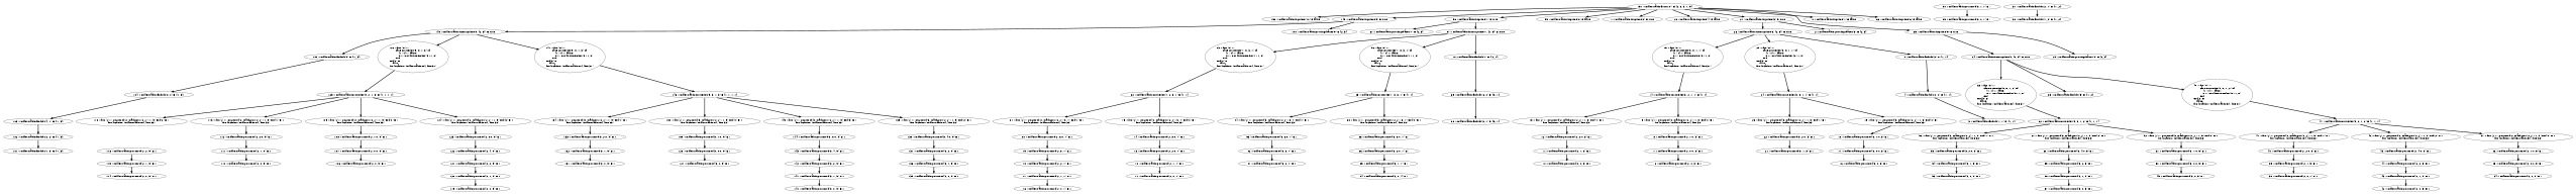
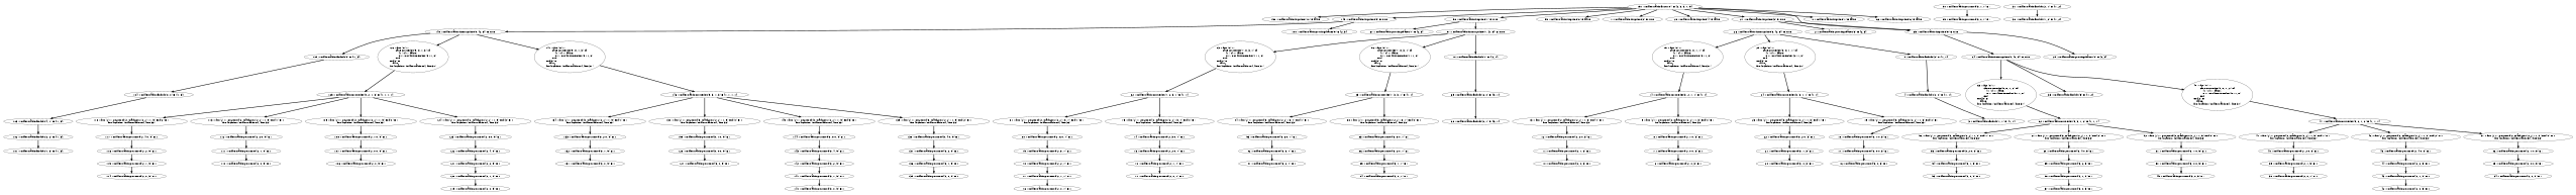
  digraph {
    node [shape=ellipse]
    edge [color=black penwidth=3]
    n1 [label="15 .- fun (A) ->\l        case mr_series(3, A, 1, 1) of\l            [1 | _] -> false;\l            L -> not lists:member(3 - 1, L)\l        end\lend(2) =\l    false\lfun location: (miller_rabin.erl, line 37)"]
    n2 [label="14 .- miller_rabin:mr_series(3, 2, 1, 1) = [1, 1]"]
    n3 [label="13 .- fun (J) -> pow_mod(2, math:pow(2, J) * 1, 3) end(1) = 1\lfun location: (miller_rabin.erl, line 33)"]
    n4 [label="9 .- fun (J) -> pow_mod(2, math:pow(2, J) * 1, 3) end(0) = 1\lfun location: (miller_rabin.erl, line 33)"]
    n5 [label="199 .- miller_rabin:pow_mod(3, 1.0, 9) = 1"]
    n6 [label="128 .- miller_rabin:pow_mod(3, 0.0, 9) = 1"]
    n7 [label="127 .- miller_rabin:pow_mod(3, 0, 9) = 1"]
    n8 [label="111 .- miller_rabin:pow_mod(2, 1, 9) = 1"]
    n9 [label="110 .- miller_rabin:pow_mod(2, 0, 9) = 1"]
    n10 [label="25 .- fun (A) ->\l        case mr_series(3, A, 1, 1) of\l            [1 | _] -> false;\l            L -> not lists:member(3 - 1, L)\l        end\lend(3) =\l    false\lfun location: (miller_rabin.erl, line 37)"]
    n11 [label="24 .- miller_rabin:mr_series(3, 3, 1, 1) = [1, 1]"]
    n12 [label="23 .- fun (J) -> pow_mod(3, math:pow(2, J) * 1, 3) end(1) = 1\lfun location: (miller_rabin.erl, line 33)"]
    n13 [label="19 .- fun (J) -> pow_mod(3, math:pow(2, J) * 1, 3) end(0) = 1\lfun location: (miller_rabin.erl, line 33)"]
    n14 [label="12 .- miller_rabin:pow_mod(2, 2.0, 3) = 1"]
    n15 [label="11 .- miller_rabin:pow_mod(2, 1, 3) = 1"]
    n16 [label="8 .- miller_rabin:pow_mod(2, 1.0, 3) = 1"]
    n17 [label="7 .- miller_rabin:pow_mod(2, 0.0, 3) = 1"]
    n18 [label="6 .- miller_rabin:pow_mod(2, 0, 3) = 1"]
    n19 [label="150 .- miller_rabin:is_prime(10) = false"]
    n20 [label="45 .- miller_rabin:pow_mod(2, 4.0, 5) = 1"]
    n21 [label="44 .- miller_rabin:pow_mod(2, 2, 5) = 1"]
    n22 [label="43 .- miller_rabin:pow_mod(2, 1, 5) = 1"]
    n23 [label="94 .- fun (J) -> pow_mod(3, math:pow(2, J) * 3, 7) end(1) = 1\lfun location: (miller_rabin.erl, line 33)"]
    n24 [label="93 .- miller_rabin:pow_mod(3, 6.0, 7) = 1"]
    n25 [label="92 .- miller_rabin:pow_mod(3, 3, 7) = 1"]
    n26 [label="118 .- fun (J) -> pow_mod(2, math:pow(2, J) * 1, 9) end(2) = 1\lfun location: (miller_rabin.erl, line 33)"]
+   n27 [label="117 .- miller_rabin:pow_mod(2, 4.0, 9) = 1"]
    n28 [label="116 .- miller_rabin:pow_mod(2, 2, 9) = 1"]
    n29 [label="74 .- miller_rabin:pow_mod(2, 3.0, 7) = 1"]
    n30 [label="73 .- miller_rabin:pow_mod(2, 2.0, 7) = 1"]
    n31 [label="72 .- miller_rabin:pow_mod(2, 1, 7) = 1"]
    n32 [label="133 .- miller_rabin:pow_mod(3, 2.0, 9) = 1"]
    n33 [label="132 .- miller_rabin:pow_mod(3, 1, 9) = 1"]
    n34 [label="131 .- miller_rabin:pow_mod(3, 0, 9) = 1"]
    n35 [label="113 .- fun (J) -> pow_mod(2, math:pow(2, J) * 1, 9) end(1) = 1\lfun location: (miller_rabin.erl, line 33)"]
    n36 [label="112 .- miller_rabin:pow_mod(2, 2.0, 9) = 1"]
    n37 [label="60 .- miller_rabin:pow_mod(3, 4.0, 5) = 1"]
    n38 [label="59 .- miller_rabin:pow_mod(3, 2, 5) = 1"]
    n39 [label="58 .- miller_rabin:pow_mod(3, 1, 5) = 1"]
    n40 [label="123 .- miller_rabin:pow_mod(2, 8.0, 9) = 1"]
    n41 [label="122 .- miller_rabin:pow_mod(2, 4, 9) = 1"]
    n42 [label="121 .- miller_rabin:pow_mod(2, 2, 9) = 1"]
    n43 [label="120 .- miller_rabin:pow_mod(2, 1, 9) = 1"]
    n44 [label="119 .- miller_rabin:pow_mod(2, 0, 9) = 1"]
    n45 [label="95 .- miller_rabin:mr_series(7, 3, 3, 1) = [1, 1]"]
    n46 [label="88 .- fun (J) -> pow_mod(3, math:pow(2, J) * 3, 7) end(0) = 1\lfun location: (miller_rabin.erl, line 33)"]
    n47 [label="83 .- miller_rabin:pow_mod(3, 3.0, 7) = 1"]
    n48 [label="57 .- miller_rabin:pow_mod(3, 0, 5) = 1"]
    n49 [label="101 .- miller_rabin:find_ds(1, 3) = {1, 3}"]
    n50 [label="54 .- miller_rabin:pow_mod(3, 1, 5) = 1"]
    n51 [label="53 .- miller_rabin:pow_mod(3, 0, 5) = 1"]
    n52 [label="135 .- miller_rabin:pow_mod(3, 0, 9) = 1"]
    n53 [label="89 .- miller_rabin:pow_mod(3, 0, 7) = 1"]
    n54 [label="21 .- miller_rabin:pow_mod(3, 1, 3) = 1"]
+   n55 [label="20 .- miller_rabin:pow_mod(3, 0, 3) = 1"]
    n56 [label="107 .- miller_rabin:pow_mod(2, 0.0, 9) = 1"]
    n57 [label="106 .- miller_rabin:pow_mod(2, 0, 9) = 1"]
    n58 [label="47 .- miller_rabin:mr_series(5, 2, 1, 2) = [1, 1, 1]"]
    n59 [label="41 .- fun (J) -> pow_mod(2, math:pow(2, J) * 1, 5) end(1) = 1\lfun location: (miller_rabin.erl, line 33)"]
    n60 [label="46 .- fun (J) -> pow_mod(2, math:pow(2, J) * 1, 5) end(2) = 1\lfun location: (miller_rabin.erl, line 33)"]
    n61 [label="37 .- fun (J) -> pow_mod(2, math:pow(2, J) * 1, 5) end(0) = 1\lfun location: (miller_rabin.erl, line 33)"]
    n62 [label="40 .- miller_rabin:pow_mod(2, 2.0, 5) = 1"]
    n63 [label="36 .- miller_rabin:pow_mod(2, 1.0, 5) = 1"]
    n64 [label="22 .- miller_rabin:pow_mod(3, 2.0, 3) = 1"]
    n65 [label="18 .- miller_rabin:pow_mod(3, 1.0, 3) = 1"]
    n66 [label="39 .- miller_rabin:pow_mod(2, 1, 5) = 1"]
    n67 [label="38 .- miller_rabin:pow_mod(2, 0, 1) = 1"]
    n68 [label="77 .- miller_rabin:pow_mod(2, 1, 7) = 1"]
    n69 [label="76 .- miller_rabin:pow_mod(2, 0, 7) = 1"]
    n70 [label="102 .- miller_rabin:find_ds(2, 2) = {1, 3}"]
    n71 [label="134 .- fun (J) -> pow_mod(3, math:pow(2, J) * 1, 9) end(1) = 1\lfun location: (miller_rabin.erl, line 33)"]
    n72 [label="149 .- miller_rabin:is_prime(9) = true"]
    n73 [label="148 .- miller_rabin:is_mr_prime(9, [2, 3]) = true"]
    n74 [label="100 .- miller_rabin:proving_bases(9) = [2, 3]"]
    n75 [label="105 .- miller_rabin:find_ds(9) = {1, 3}"]
    n76 [label="126 .- fun (A) ->\l        case mr_series(9, A, 1, 3) of\l            [1 | _] -> false;\l            L -> not lists:member(9 - 1, L)\l        end\lend(2) =\l    false\lfun location: (miller_rabin.erl, line 37)"]
    n77 [label="147 .- fun (A) ->\l        case mr_series(9, A, 1, 3) of\l            [1 | _] -> false;\l            L -> not lists:member(9 - 1, L)\l        end\lend(3) =\l    false\lfun location: (miller_rabin.erl, line 37)"]
    n78 [label="91 .- miller_rabin:pow_mod(3, 2, 7) = 1"]
    n79 [label="104 .- miller_rabin:find_ds(8, 0) = {1, 3}"]
    n80 [label="103 .- miller_rabin:find_ds(4, 1) = {1, 3}"]
    n81 [label="10 .- miller_rabin:pow_mod(2, 0, 3) = 1"]
    n82 [label="83 .- fun (A) ->\l        case mr_series(7, A, 3, 1) of\l            [1 | _] -> false;\l            L -> not lists:member(7 - 1, L)\l        end\lend(2) =\l    false\lfun location: (miller_rabin.erl, line 37)"]
    n83 [label="82 .- miller_rabin:mr_series(7, 2, 3, 1) = [1, 1]"]
    n84 [label="81 .- fun (J) -> pow_mod(2, math:pow(2, J) * 3, 7) end(1) = 1\lfun location: (miller_rabin.erl, line 33)"]
    n85 [label="75 .- fun (J) -> pow_mod(2, math:pow(2, J) * 3, 7) end(0) = 1\lfun location: (miller_rabin.erl, line 33)"]
    n86 [label="63 .- fun (A) ->\l        case mr_series(5, A, 1, 2) of\l            [1 | _] -> false;\l            L -> not lists:member(5 - 1, L)\l        end\lend(3) =\l    false\lfun location: (miller_rabin.erl, line 37)"]
    n87 [label="62 .- miller_rabin:mr_series(5, 3, 1, 2) = [1, 1, 1]"]
    n88 [label="56 .- fun (J) -> pow_mod(3, math:pow(2, J) * 1, 5) end(1) = 1\lfun location: (miller_rabin.erl, line 33)"]
    n89 [label="61 .- fun (J) -> pow_mod(3, math:pow(2, J) * 1, 5) end(2) = 1\lfun location: (miller_rabin.erl, line 33)"]
    n90 [label="52 .- fun (J) -> pow_mod(3, math:pow(2, J) * 1, 5) end(0) = 1\lfun location: (miller_rabin.erl, line 33)"]
    n91 [label="26 .- miller_rabin:is_mr_prime(3, [2, 3]) = true"]
    n92 [label="5 .- miller_rabin:find_ds(3) = {1, 1}"]
    n93 [label="4 .- miller_rabin:find_ds(2, 0) = {1, 1}"]
    n94 [label="141 .- miller_rabin:pow_mod(3, 1, 9) = 1"]
    n95 [label="140 .- miller_rabin:pow_mod(3, 0, 9) = 1"]
    n96 [label="137 .- miller_rabin:pow_mod(3, 2, 9) = 1"]
    n97 [label="136 .- miller_rabin:pow_mod(3, 1, 9) = 1"]
    n98 [label="98 .- miller_rabin:is_prime(7) = true"]
    n99 [label="67 .- miller_rabin:proving_bases(7) = [2, 3]"]
    n100 [label="97 .- miller_rabin:is_mr_prime(7, [2, 3]) = true"]
    n101 [label="96 .- fun (A) ->\l        case mr_series(7, A, 3, 1) of\l            [1 | _] -> false;\l            L -> not lists:member(7 - 1, L)\l        end\lend(3) =\l    false\lfun location: (miller_rabin.erl, line 37)"]
    n102 [label="70 .- miller_rabin:find_ds(7) = {3, 1}"]
    n103 [label="143 .- miller_rabin:pow_mod(3, 4, 9) = 1"]
    n104 [label="142 .- miller_rabin:pow_mod(3, 2, 9) = 1"]
    n105 [label="42 .- miller_rabin:pow_mod(2, 0, 5) = 1"]
    n106 [label="99 .- miller_rabin:is_prime(8) = false"]
    n107 [label="1 .- miller_rabin:is_prime(2) = true"]
    n108 [label="125 .- miller_rabin:mr_series(9, 2, 1, 3) = [1, 1, 1, 1]"]
    n109 [label="109 .- fun (J) -> pow_mod(2, math:pow(2, J) * 1, 9) end(0) = 1\lfun location: (miller_rabin.erl, line 33)"]
    n110 [label="124 .- fun (J) -> pow_mod(2, math:pow(2, J) * 1, 9) end(3) = 1\lfun location: (miller_rabin.erl, line 33)"]
    n111 [label="80 .- miller_rabin:pow_mod(2, 6.0, 7) = 1"]
    n112 [label="90 .- miller_rabin:pow_mod(3, 1, 7) = 1"]
    n113 [label="55 .- miller_rabin:pow_mod(3, 2.0, 5) = 1"]
    n114 [label="115 .- miller_rabin:pow_mod(2, 1, 9) = 1"]
    n115 [label="114 .- miller_rabin:pow_mod(2, 0, 9) = 1"]
    n116 [label="146 .- miller_rabin:mr_series(9, 3, 1, 3) = [1, 1, 1, 1]"]
    n117 [label="130 .- fun (J) -> pow_mod(3, math:pow(2, J) * 1, 9) end(0) = 1\lfun location: (miller_rabin.erl, line 33)"]
    n118 [label="145 .- fun (J) -> pow_mod(3, math:pow(2, J) * 1, 9) end(3) = 1\lfun location: (miller_rabin.erl, line 33)"]
    n119 [label="139 .- fun (J) -> pow_mod(3, math:pow(2, J) * 1, 9) end(2) = 1\lfun location: (miller_rabin.erl, line 33)"]
    n120 [label="144 .- miller_rabin:pow_mod(3, 8.0, 9) = 1"]
    n121 [label="138 .- miller_rabin:pow_mod(3, 4.0, 9) = 1"]
    n122 [label="79 .- miller_rabin:pow_mod(2, 3, 7) = 1"]
    n123 [label="78 .- miller_rabin:pow_mod(2, 2, 7) = 1"]
    n124 [label="28 .- miller_rabin:is_prime(4) = false"]
    n125 [label="108 .- miller_rabin:pow_mod(2, 1.0, 9) = 1"]
    n126 [label="16 .- miller_rabin:pow_mod(3, 0, 3) = 1"]
    n127 [label="34 .- miller_rabin:pow_mod(2, 0, 5) = 1"]
    n128 [label="68 .- miller_rabin:find_ds(3, 1) = {3, 1}"]
    n129 [label="51 .- miller_rabin:pow_mod(3, 1.0, 5) = 1"]
    n130 [label="50 .- miller_rabin:pow_mod(3, 0.0, 5) = 1"]
    n131 [label="64 .- miller_rabin:is_mr_prime(5, [2, 3]) = true"]
    n132 [label="33 .- miller_rabin:find_ds(5) = {1, 2}"]
    n133 [label="48 .- fun (A) ->\l        case mr_series(5, A, 1, 2) of\l            [1 | _] -> false;\l            L -> not lists:member(5 - 1, L)\l        end\lend(2) =\l    false\lfun location: (miller_rabin.erl, line 37)"]
    n134 [label="49 .- miller_rabin:pow_mod(3, 0, 5) = 1"]
    n135 [label="35 .- miller_rabin:pow_mod(2, 0.0, 5) = 1"]
    n136 [label="31 .- miller_rabin:find_ds(2, 1) = {1, 2}"]
    n137 [label="30 .- miller_rabin:find_ds(1, 2) = {1, 2}"]
    n138 [label="3 .- miller_rabin:find_ds(1, 1) = {1, 1}"]
    n139 [label="71 .- miller_rabin:pow_mod(2, 0, 7) = 1"]
    n140 [label="69 .- miller_rabin:find_ds(6, 0) = {3, 1}"]
    n141 [label="86 .- miller_rabin:pow_mod(3, 2.0, 7) = 1"]
    n142 [label="85 .- miller_rabin:pow_mod(3, 1, 7) = 1"]
-   n143 [label="84 .- miller_rabin:pow_mod(3, 0, 4) = 1"]
+   n143 [label="84 .- miller_rabin:pow_mod(3, 0, 7) = 1"]
    n144 [label="17 .- miller_rabin:pow_mod(3, 0.0, 3) = 1"]
    n145 [label="29 .- miller_rabin:proving_bases(5) = [2, 3]"]
    n146 [label="27 .- miller_rabin:is_prime(3) = true"]
    n147 [label="2 .- miller_rabin:proving_bases(3) = [2, 3]"]
    n148 [label="65 .- miller_rabin:is_prime(5) = true"]
    n149 [label="0 .- miller_rabin:is_prime(1) = false"]
    n150 [label="66 .- miller_rabin:is_prime(6) = false"]
    n151 [label="151 .- miller_rabin:first_10() = [2, 3, 5, 7, 9]"]
    n1 -> n2
    n2 -> n3
    n2 -> n4
    n3 -> n14
    n4 -> n16
    n5 -> n6
    n6 -> n7
    n8 -> n9
    n10 -> n11
    n11 -> n12
    n11 -> n13
    n12 -> n64
    n13 -> n65
    n14 -> n15
    n15 -> n81
    n16 -> n17
    n17 -> n18
    n20 -> n21
    n21 -> n22
    n22 -> n105
    n23 -> n24
    n24 -> n25
    n25 -> n78
+   n26 -> n27
+   n27 -> n28
    n28 -> n114
    n29 -> n30
    n30 -> n31
    n31 -> n139
    n32 -> n33
    n33 -> n34
    n35 -> n36
    n36 -> n8
    n37 -> n38
    n38 -> n39
    n39 -> n48
    n40 -> n41
    n41 -> n42
    n42 -> n43
    n43 -> n44
    n45 -> n23
    n45 -> n46
    n46 -> n47
    n47 -> n141
    n50 -> n51
+   n54 -> n55
    n56 -> n57
    n58 -> n59
    n58 -> n60
    n58 -> n61
    n59 -> n62
    n60 -> n20
    n61 -> n63
    n62 -> n66
    n63 -> n135
    n64 -> n54
    n65 -> n144
    n66 -> n67
    n68 -> n69
    n70 -> n49
    n71 -> n32
    n72 -> n73
    n72 -> n74
    n73 -> n75
    n73 -> n76
    n73 -> n77
    n75 -> n79
    n76 -> n108
    n77 -> n116
    n79 -> n80
    n80 -> n70
    n82 -> n83
    n83 -> n84
    n83 -> n85
    n84 -> n111
    n85 -> n29
    n86 -> n87
    n87 -> n88
    n87 -> n89
    n87 -> n90
    n88 -> n113
    n89 -> n37
    n90 -> n129
    n91 -> n1
    n91 -> n10
    n91 -> n92
    n92 -> n93
    n93 -> n138
    n94 -> n95
    n96 -> n97
    n97 -> n52
    n98 -> n99
    n98 -> n100
    n100 -> n82
    n100 -> n101
    n100 -> n102
    n101 -> n45
    n102 -> n140
    n103 -> n104
    n104 -> n94
    n108 -> n26
    n108 -> n35
    n108 -> n109
    n108 -> n110
    n109 -> n125
    n110 -> n40
    n111 -> n122
    n112 -> n53
    n113 -> n50
    n114 -> n115
    n116 -> n71
    n116 -> n117
    n116 -> n118
    n116 -> n119
    n117 -> n5
    n118 -> n120
    n119 -> n121
    n120 -> n103
    n121 -> n96
    n122 -> n123
    n123 -> n68
    n125 -> n56
    n129 -> n130
    n130 -> n134
    n131 -> n86
    n131 -> n132
    n131 -> n133
    n133 -> n58
    n135 -> n127
    n136 -> n137
    n140 -> n128
    n141 -> n142
    n142 -> n143
    n144 -> n126
-   n146 -> n91
+   n146 -> n148
    n146 -> n147
    n148 -> n131
    n148 -> n145
    n151 -> n19
    n151 -> n72
    n151 -> n98
    n151 -> n106
    n151 -> n107
    n151 -> n124
    n151 -> n146
    n151 -> n148
    n151 -> n149
    n151 -> n150
  }
